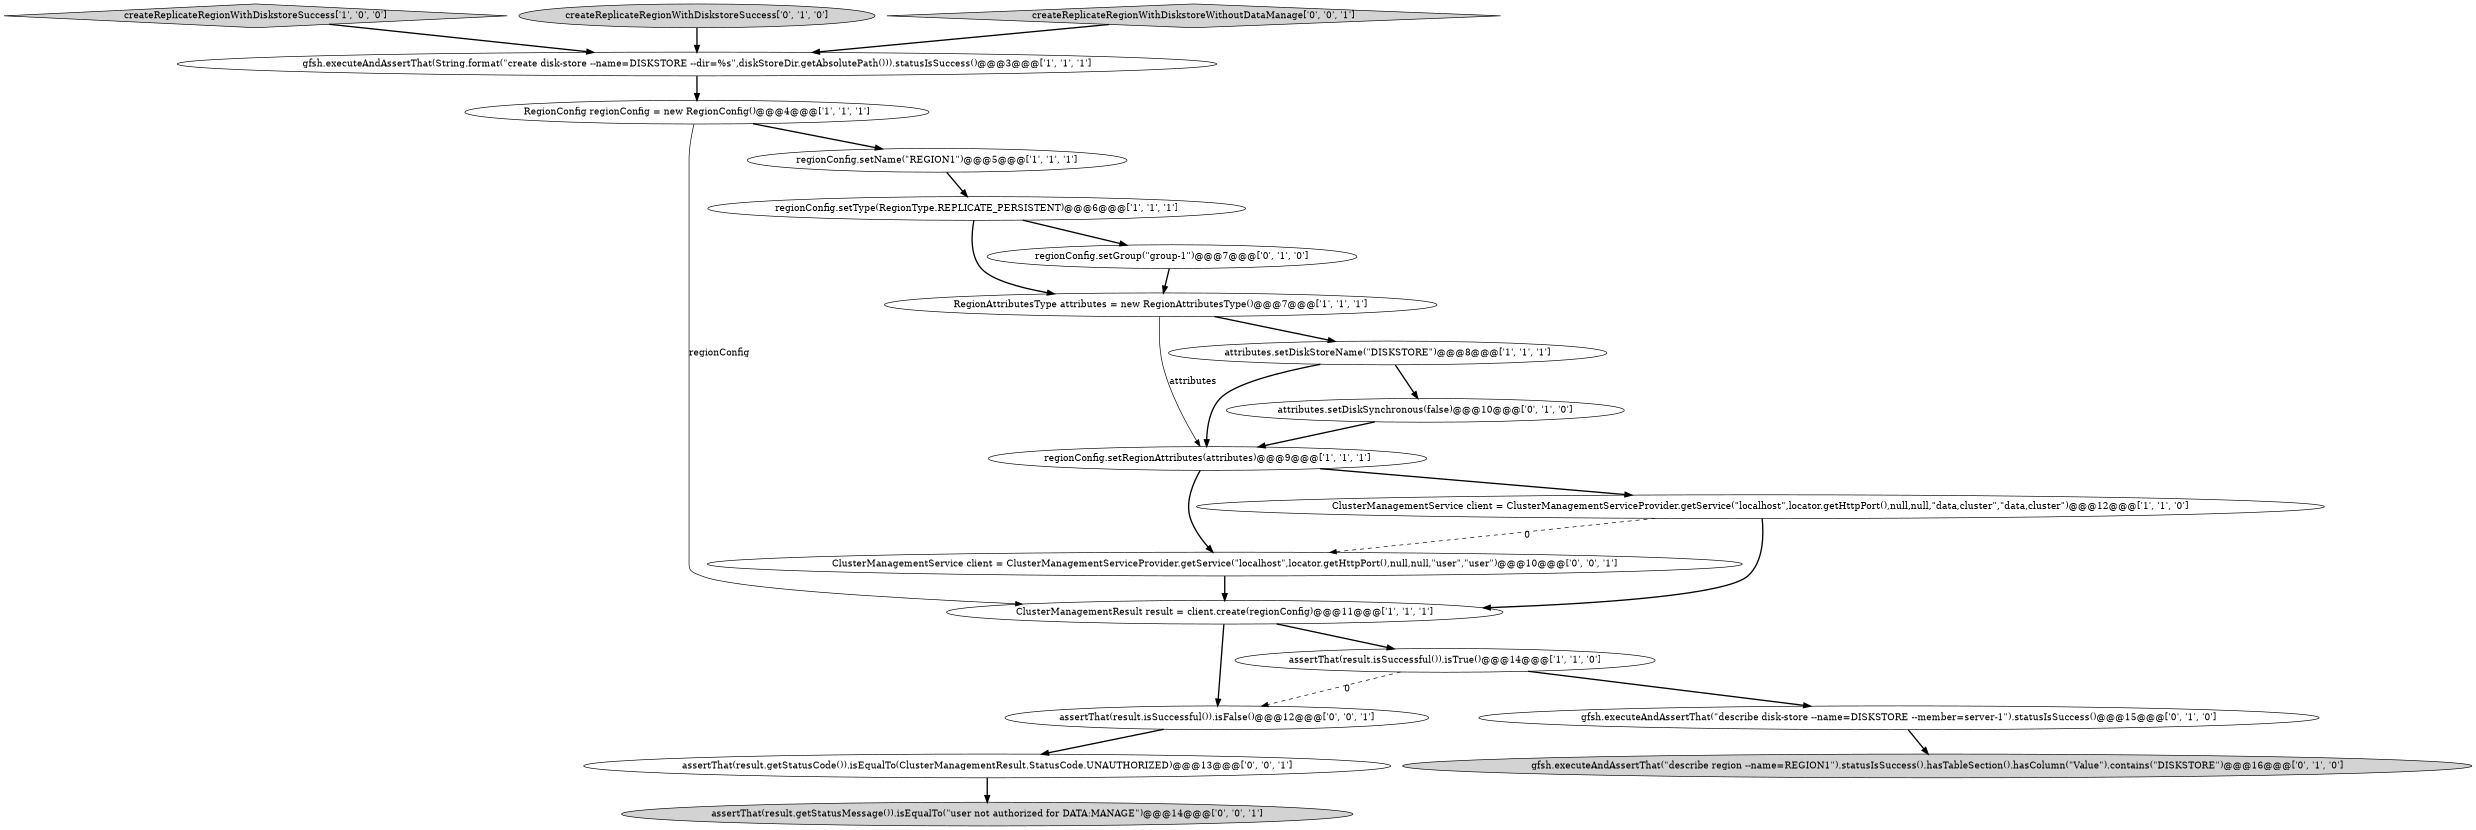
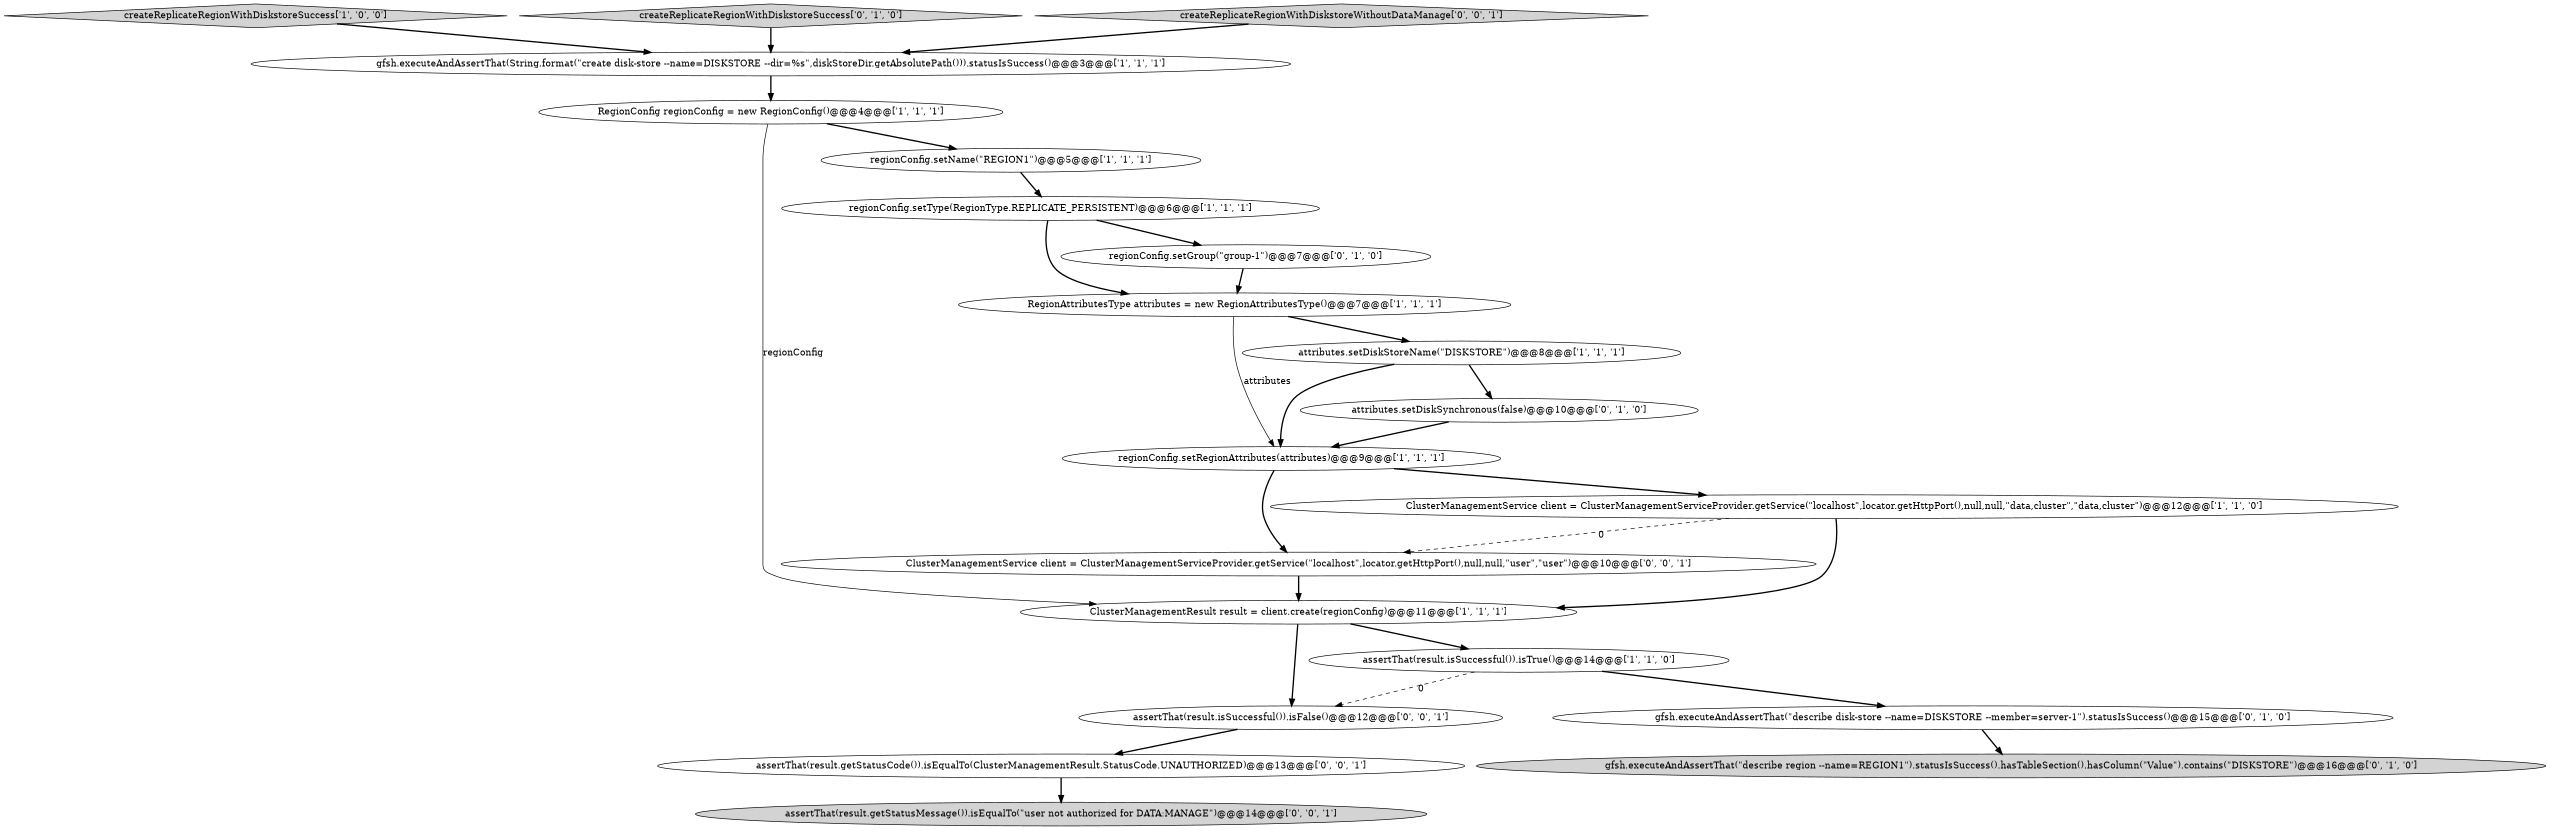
  digraph {
    node [fillcolor=white shape=ellipse style=filled]
    edge [style=bold]
    n1 [fillcolor=lightgray label="createReplicateRegionWithDiskstoreSuccess['1', '0', '0']" shape=diamond]
    n2 [label="gfsh.executeAndAssertThat(String.format(\"create disk-store --name=DISKSTORE --dir=%s\",diskStoreDir.getAbsolutePath())).statusIsSuccess()@@@3@@@['1', '1', '1']"]
    n3 [label="assertThat(result.isSuccessful()).isFalse()@@@12@@@['0', '0', '1']"]
    n4 [label="assertThat(result.getStatusCode()).isEqualTo(ClusterManagementResult.StatusCode.UNAUTHORIZED)@@@13@@@['0', '0', '1']"]
    n5 [label="regionConfig.setRegionAttributes(attributes)@@@9@@@['1', '1', '1']"]
    n6 [label="ClusterManagementService client = ClusterManagementServiceProvider.getService(\"localhost\",locator.getHttpPort(),null,null,\"user\",\"user\")@@@10@@@['0', '0', '1']"]
    n7 [label="ClusterManagementService client = ClusterManagementServiceProvider.getService(\"localhost\",locator.getHttpPort(),null,null,\"data,cluster\",\"data,cluster\")@@@12@@@['1', '1', '0']"]
    n8 [label="ClusterManagementResult result = client.create(regionConfig)@@@11@@@['1', '1', '1']"]
    n9 [label="RegionAttributesType attributes = new RegionAttributesType()@@@7@@@['1', '1', '1']"]
    n10 [label="attributes.setDiskStoreName(\"DISKSTORE\")@@@8@@@['1', '1', '1']"]
    n11 [fillcolor=lightgray label="assertThat(result.getStatusMessage()).isEqualTo(\"user not authorized for DATA:MANAGE\")@@@14@@@['0', '0', '1']"]
    n12 [label="gfsh.executeAndAssertThat(\"describe disk-store --name=DISKSTORE --member=server-1\").statusIsSuccess()@@@15@@@['0', '1', '0']"]
    n13 [fillcolor=lightgray label="gfsh.executeAndAssertThat(\"describe region --name=REGION1\").statusIsSuccess().hasTableSection().hasColumn(\"Value\").contains(\"DISKSTORE\")@@@16@@@['0', '1', '0']"]
    n14 [label="RegionConfig regionConfig = new RegionConfig()@@@4@@@['1', '1', '1']"]
    n15 [label="assertThat(result.isSuccessful()).isTrue()@@@14@@@['1', '1', '0']"]
    n16 [label="attributes.setDiskSynchronous(false)@@@10@@@['0', '1', '0']"]
-   n17 [fillcolor=lightgray label="createReplicateRegionWithDiskstoreSuccess['0', '1', '0']"]
+   n17 [fillcolor=lightgray label="createReplicateRegionWithDiskstoreSuccess['0', '1', '0']" shape=diamond]
    n18 [label="regionConfig.setGroup(\"group-1\")@@@7@@@['0', '1', '0']"]
    n19 [fillcolor=lightgray label="createReplicateRegionWithDiskstoreWithoutDataManage['0', '0', '1']" shape=diamond]
    n20 [label="regionConfig.setType(RegionType.REPLICATE_PERSISTENT)@@@6@@@['1', '1', '1']"]
    n21 [label="regionConfig.setName(\"REGION1\")@@@5@@@['1', '1', '1']"]
    n1 -> n2
    n2 -> n14
    n3 -> n4
    n4 -> n11
    n5 -> n6
    n5 -> n7
    n6 -> n8
    n7 -> n6 [label=0 style=dashed]
    n7 -> n8
    n8 -> n3
    n8 -> n15
    n9 -> n5 [label=attributes style=solid]
    n9 -> n10
    n10 -> n5
    n10 -> n16
    n12 -> n13
    n14 -> n8 [label=regionConfig style=solid]
    n14 -> n21
    n15 -> n3 [label=0 style=dashed]
    n15 -> n12
    n16 -> n5
    n17 -> n2
    n18 -> n9
    n19 -> n2
    n20 -> n9
    n20 -> n18
    n21 -> n20
  }
